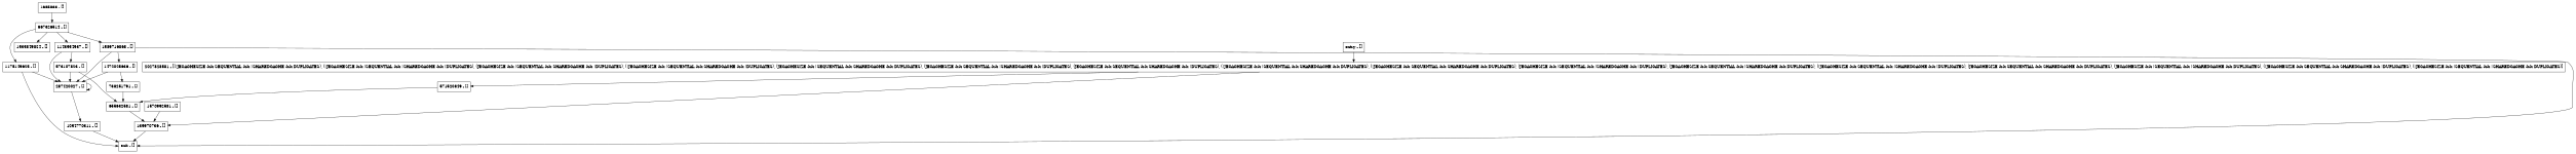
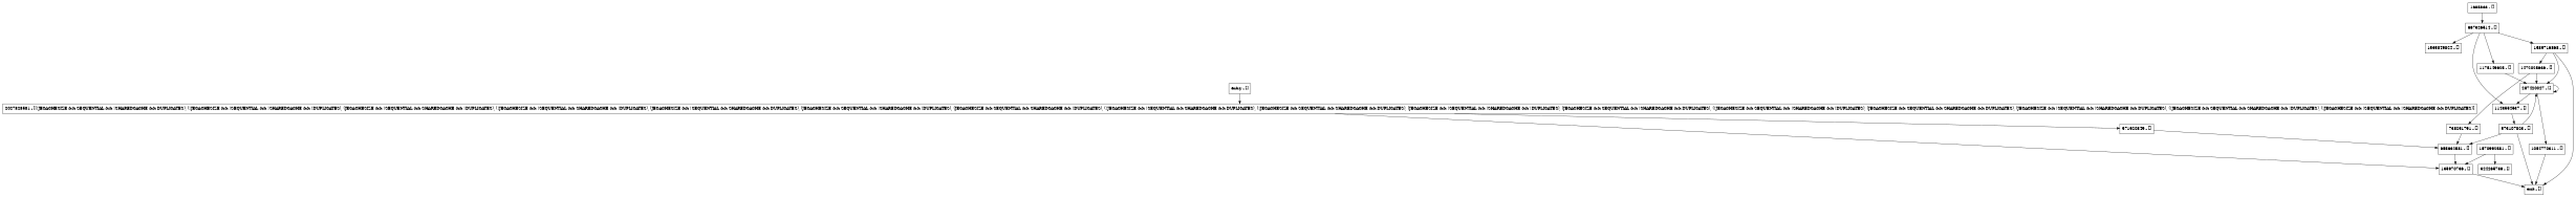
  digraph {
    node [shape=record]
    n1 [label="655632581 - []"]
    n2 [label="135970736 - []"]
    n3 [label="1685833 - []"]
    n4 [label="667326514 - []"]
    n5 [label="1535849824 - []"]
    n6 [label="1589716868 - []"]
    n7 [label="exit - []"]
    n8 [label="287420027 - []"]
    n9 [label="1472025636 - []"]
    n10 [label="1054770311 - []"]
    n11 [label="1175149625 - []"]
    n12 [label="738251791 - []"]
    n13 [label="1570992581 - []"]
+   n14 [label="324265736 - []"]
    n15 [label="entry - []"]
    n16 [label="2027828581 - [(!JECACHESIZE && SEQUENTIAL && !SHAREDCACHE && DUPLICATES), (!JECACHESIZE && !SEQUENTIAL && !SHAREDCACHE && !DUPLICATES), (JECACHESIZE && !SEQUENTIAL && SHAREDCACHE && !DUPLICATES), (!JECACHESIZE && !SEQUENTIAL && SHAREDCACHE && !DUPLICATES), (JECACHESIZE && !SEQUENTIAL && SHAREDCACHE && DUPLICATES), (JECACHESIZE && SEQUENTIAL && !SHAREDCACHE && !DUPLICATES), (JECACHESIZE && SEQUENTIAL && SHAREDCACHE && !DUPLICATES), (!JECACHESIZE && !SEQUENTIAL && SHAREDCACHE && DUPLICATES), (!JECACHESIZE && SEQUENTIAL && SHAREDCACHE && DUPLICATES), (JECACHESIZE && !SEQUENTIAL && !SHAREDCACHE && !DUPLICATES), (JECACHESIZE && SEQUENTIAL && !SHAREDCACHE && DUPLICATES), (!JECACHESIZE && SEQUENTIAL && !SHAREDCACHE && !DUPLICATES), (JECACHESIZE && SEQUENTIAL && SHAREDCACHE && DUPLICATES), (JECACHESIZE && !SEQUENTIAL && !SHAREDCACHE && DUPLICATES), (!JECACHESIZE && SEQUENTIAL && SHAREDCACHE && !DUPLICATES), (!JECACHESIZE && !SEQUENTIAL && !SHAREDCACHE && DUPLICATES)]"]
    n17 [label="571520849 - []"]
    n18 [label="1143554537 - []"]
    n19 [label="573107823 - []"]
    n1 -> n2
    n2 -> n7
    n3 -> n4
    n4 -> n5
    n4 -> n6
    n4 -> n11
    n4 -> n18
    n6 -> n7
    n6 -> n8
    n6 -> n9
    n8 -> n8
    n8 -> n10
    n9 -> n8
    n9 -> n12
    n10 -> n7
-   n11 -> n7
+   n19 -> n7
    n11 -> n8
    n12 -> n1
    n13 -> n2
+   n13 -> n14
    n15 -> n16
    n16 -> n2
    n16 -> n17
    n17 -> n1
-   n18 -> n8
+   n8 -> n18
    n18 -> n19
    n19 -> n1
    n19 -> n8
  }
